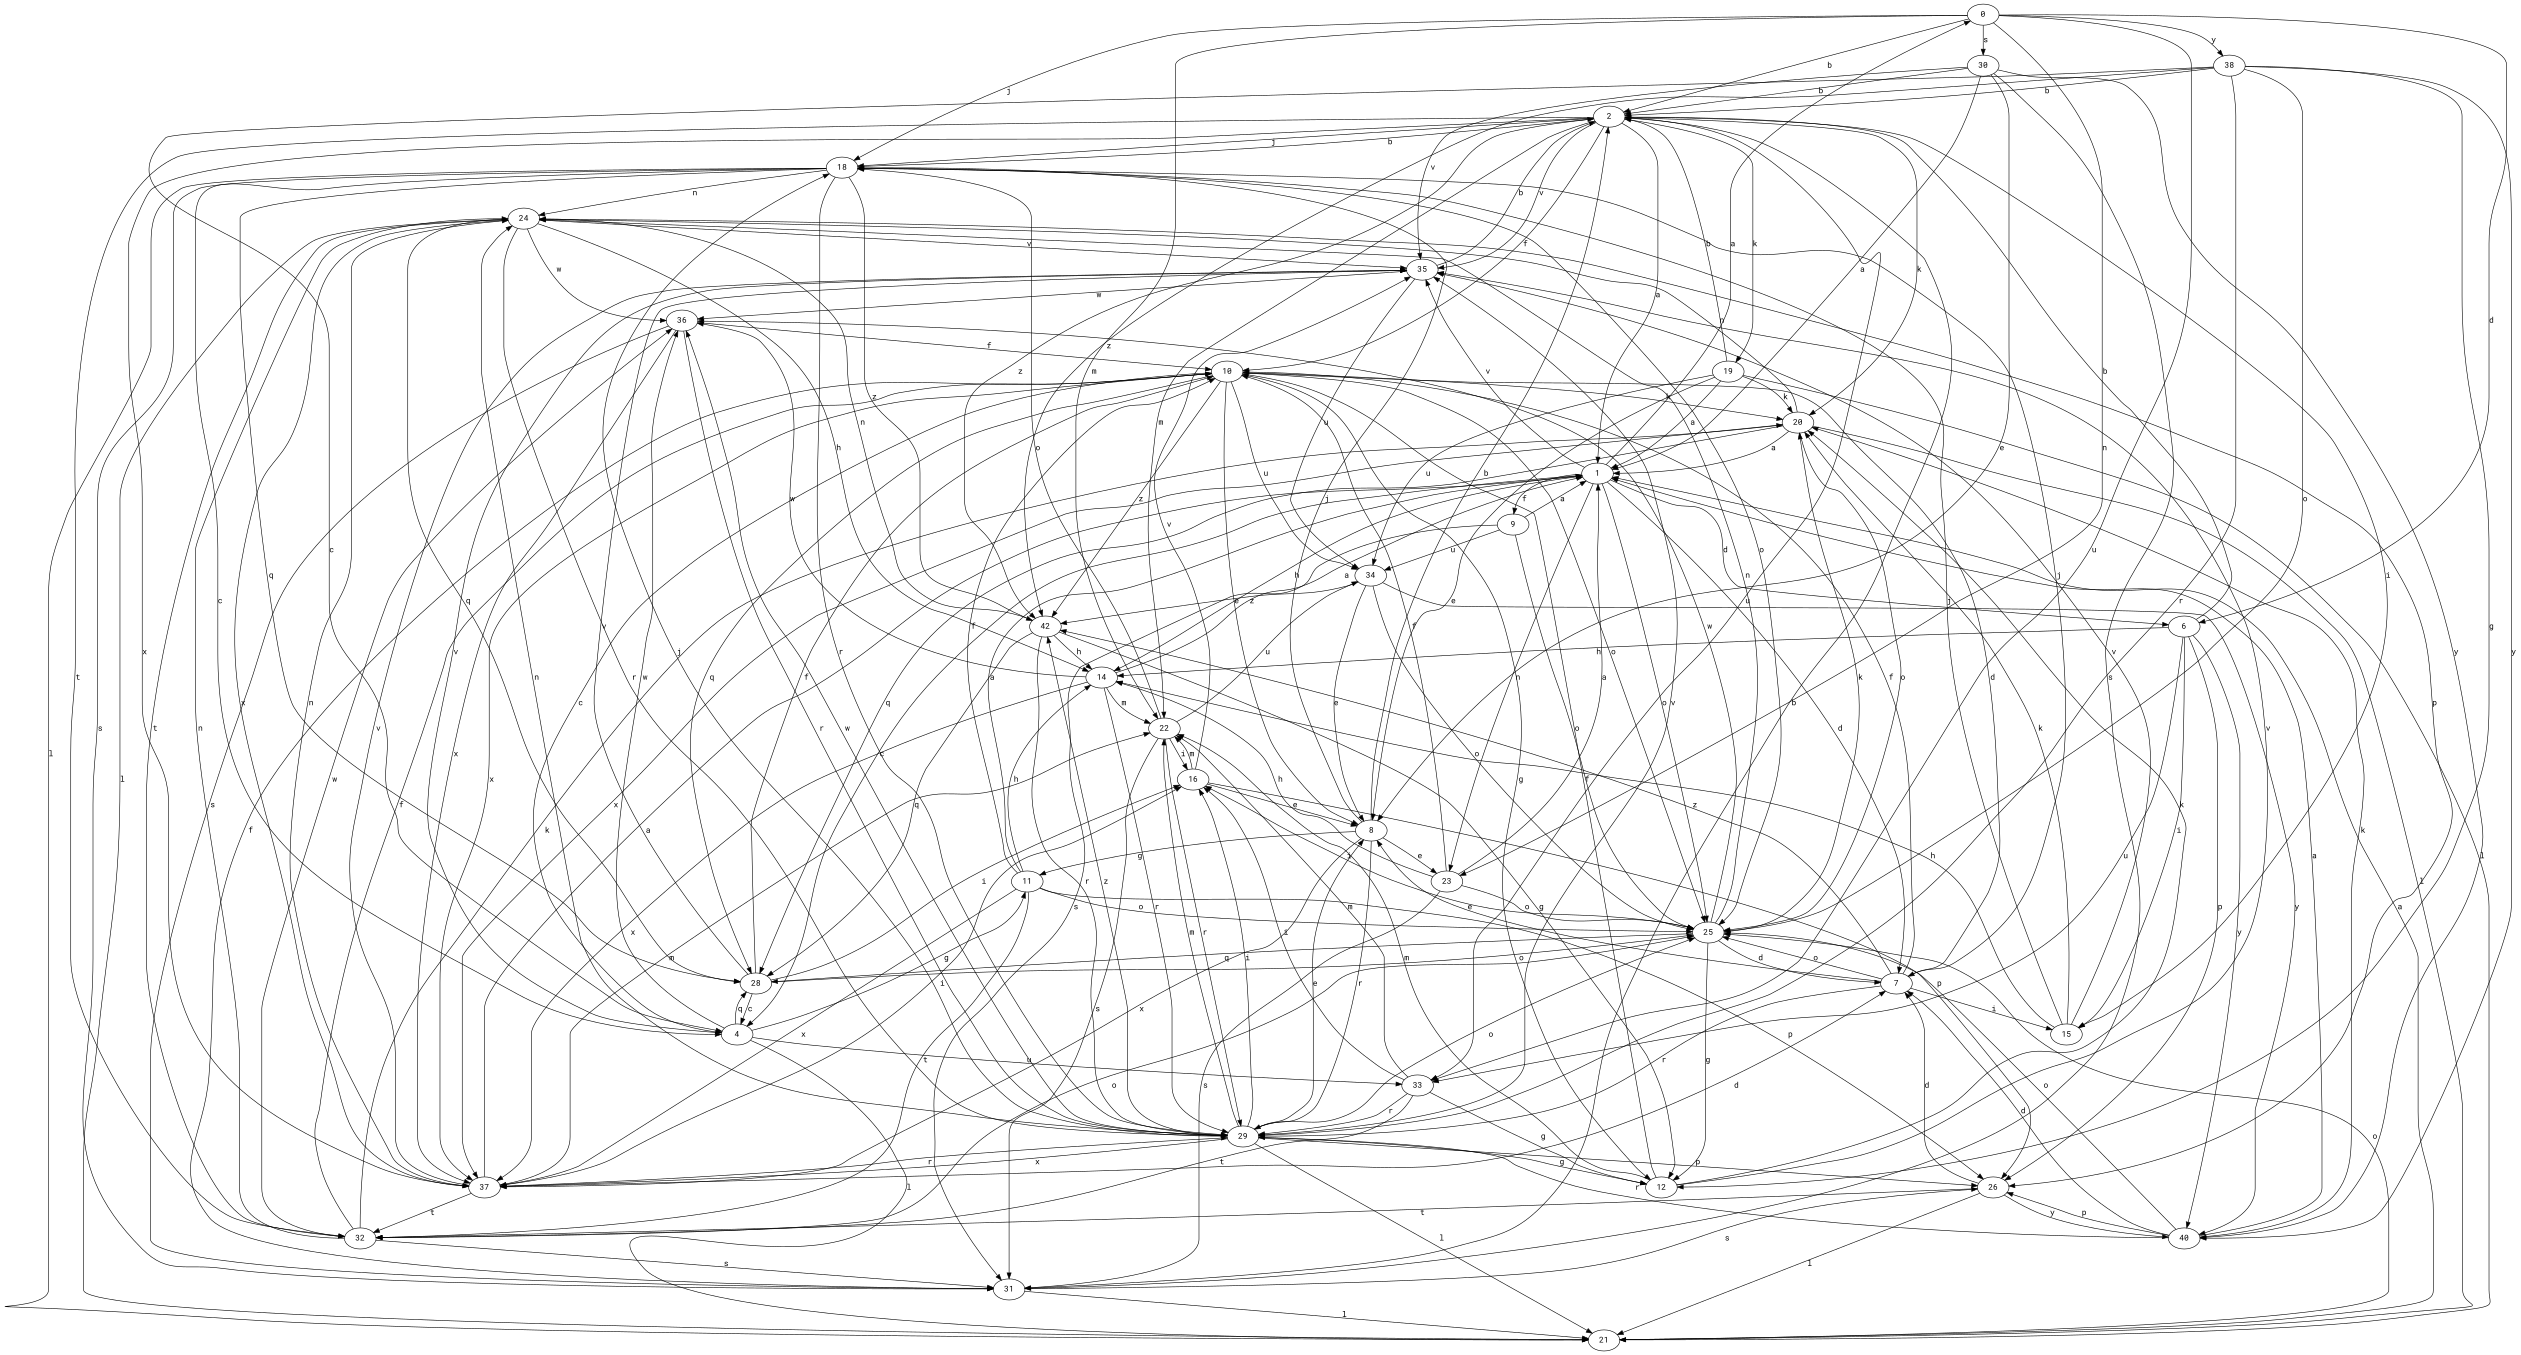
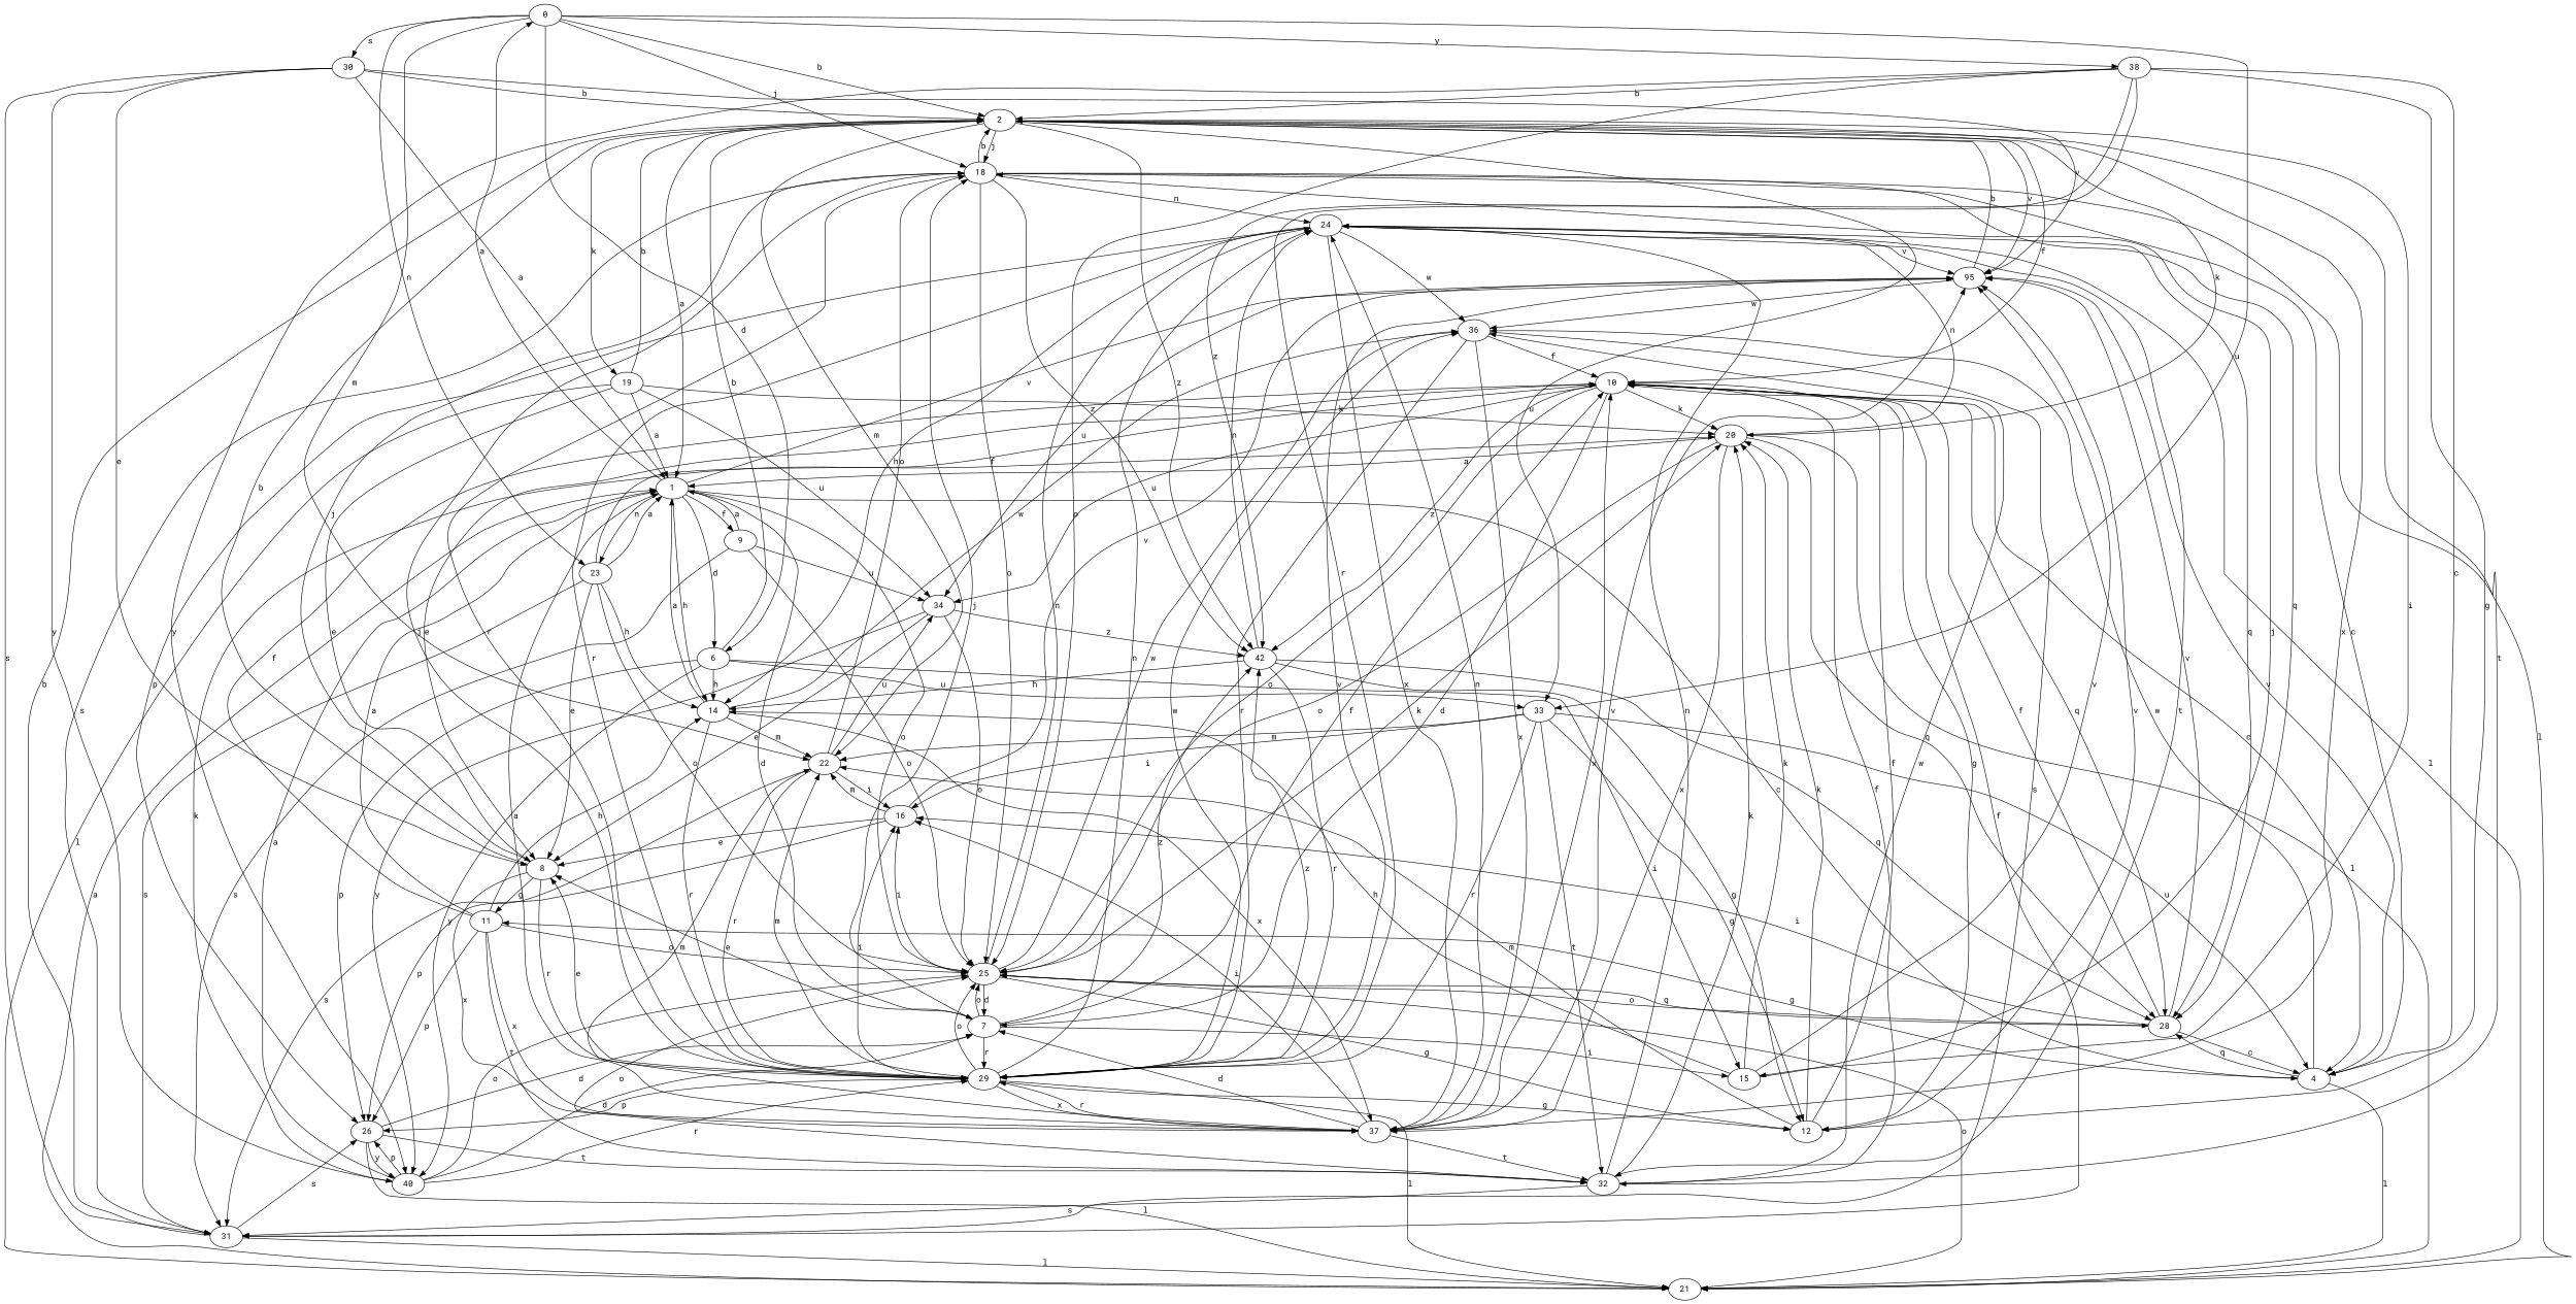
  strict digraph {
    fontname="Roboto Mono"
    node [fontname="Roboto Mono"]
    edge [fontname="Roboto Mono"]
    0
    2
    6
    18
    22
    23
    30
    33
    38
    1
-   35
+   35 [label=95]
    10
    15
    19
    20
    32
    37
    42
    14
    26
    40
    4
    25
    21
    28
    29
    31
    24
    34
    16
    8
    12
    7
    9
    11
    36
    0 -> 2 [label=b]
    0 -> 6 [label=d]
    0 -> 18 [label=j]
    0 -> 22 [label=m]
    0 -> 23 [label=n]
    0 -> 30 [label=s]
    0 -> 33 [label=u]
    0 -> 38 [label=y]
    2 -> 18 [label=j]
    2 -> 22 [label=m]
    2 -> 33 [label=u]
    2 -> 1 [label=a]
    2 -> 35 [label=v]
    2 -> 10 [label=f]
    2 -> 15 [label=i]
    2 -> 19 [label=k]
    2 -> 20 [label=k]
    2 -> 32 [label=t]
    2 -> 37 [label=x]
    2 -> 42 [label=z]
    6 -> 2 [label=b]
    6 -> 33 [label=u]
    6 -> 15 [label=i]
    6 -> 14 [label=h]
    6 -> 26 [label=p]
    6 -> 40 [label=y]
    18 -> 2 [label=b]
    18 -> 42 [label=z]
    18 -> 4 [label=c]
    18 -> 25 [label=o]
    18 -> 21 [label=l]
    18 -> 28 [label=q]
    18 -> 29 [label=r]
    18 -> 31 [label=s]
    18 -> 24 [label=n]
    22 -> 18 [label=o]
    22 -> 29 [label=r]
    22 -> 31 [label=s]
    22 -> 34 [label=u]
    22 -> 16 [label=i]
    23 -> 1 [label=a]
    23 -> 10 [label=f]
    23 -> 14 [label=h]
    23 -> 25 [label=o]
    23 -> 31 [label=s]
-   8 -> 23 [label=e]
+   23 -> 8 [label=e]
    30 -> 2 [label=b]
    30 -> 1 [label=a]
    30 -> 35 [label=v]
    30 -> 40 [label=y]
    30 -> 31 [label=s]
    30 -> 8 [label=e]
    33 -> 22 [label=m]
    33 -> 32 [label=t]
    33 -> 29 [label=r]
    33 -> 16 [label=i]
    33 -> 12 [label=g]
    38 -> 2 [label=b]
    38 -> 42 [label=z]
    38 -> 40 [label=y]
    38 -> 4 [label=c]
    38 -> 25 [label=o]
    38 -> 29 [label=r]
    38 -> 12 [label=g]
    1 -> 0 [label=a]
    1 -> 6 [label=d]
    1 -> 23 [label=n]
    1 -> 35 [label=v]
    1 -> 14 [label=h]
    1 -> 4 [label=c]
    1 -> 25 [label=o]
    1 -> 7 [label=d]
    1 -> 9 [label=f]
    35 -> 2 [label=b]
    35 -> 34 [label=u]
    35 -> 36 [label=w]
    10 -> 20 [label=k]
-   10 -> 37 [label=x]
+   37 -> 10 [label=x]
    10 -> 42 [label=z]
    10 -> 4 [label=c]
    10 -> 25 [label=o]
    10 -> 28 [label=q]
    10 -> 34 [label=u]
    10 -> 8 [label=e]
    10 -> 12 [label=g]
    10 -> 7 [label=d]
    15 -> 18 [label=j]
    15 -> 35 [label=v]
    15 -> 20 [label=k]
    15 -> 14 [label=h]
    19 -> 2 [label=b]
    19 -> 1 [label=a]
    19 -> 20 [label=k]
    19 -> 21 [label=l]
    19 -> 34 [label=u]
    19 -> 8 [label=e]
    20 -> 1 [label=a]
    20 -> 37 [label=x]
    20 -> 25 [label=o]
    20 -> 21 [label=l]
    20 -> 28 [label=q]
    20 -> 24 [label=n]
    32 -> 10 [label=f]
    32 -> 20 [label=k]
    32 -> 25 [label=o]
    32 -> 31 [label=s]
    32 -> 24 [label=n]
    32 -> 36 [label=w]
    37 -> 22 [label=m]
    37 -> 1 [label=a]
    37 -> 35 [label=v]
    37 -> 32 [label=t]
    37 -> 29 [label=r]
    37 -> 24 [label=n]
    37 -> 16 [label=i]
    37 -> 7 [label=d]
    42 -> 14 [label=h]
    42 -> 28 [label=q]
    42 -> 29 [label=r]
    42 -> 24 [label=n]
    42 -> 12 [label=g]
    14 -> 22 [label=m]
    14 -> 1 [label=a]
    14 -> 37 [label=x]
    14 -> 29 [label=r]
    14 -> 36 [label=w]
    26 -> 32 [label=t]
    26 -> 40 [label=y]
    26 -> 21 [label=l]
    26 -> 7 [label=d]
    40 -> 1 [label=a]
    40 -> 20 [label=k]
    40 -> 26 [label=p]
    40 -> 25 [label=o]
    40 -> 29 [label=r]
    40 -> 7 [label=d]
-   4 -> 33 [label=u]
+   33 -> 4 [label=u]
    4 -> 35 [label=v]
    4 -> 21 [label=l]
    4 -> 28 [label=q]
    4 -> 11 [label=g]
    4 -> 36 [label=w]
    25 -> 20 [label=k]
    25 -> 28 [label=q]
    25 -> 24 [label=n]
    25 -> 16 [label=i]
    25 -> 12 [label=g]
    25 -> 7 [label=d]
    25 -> 36 [label=w]
    21 -> 1 [label=a]
    21 -> 25 [label=o]
    28 -> 35 [label=v]
    28 -> 10 [label=f]
    28 -> 4 [label=c]
    28 -> 25 [label=o]
    28 -> 16 [label=i]
    29 -> 18 [label=j]
    29 -> 22 [label=m]
    29 -> 35 [label=v]
    29 -> 37 [label=x]
    29 -> 42 [label=z]
    29 -> 26 [label=p]
    29 -> 25 [label=o]
    29 -> 21 [label=l]
    29 -> 24 [label=n]
    29 -> 16 [label=i]
    29 -> 8 [label=e]
    29 -> 12 [label=g]
    29 -> 36 [label=w]
    31 -> 2 [label=b]
    31 -> 10 [label=f]
    31 -> 26 [label=s]
    31 -> 21 [label=l]
    24 -> 35 [label=v]
    24 -> 32 [label=t]
    24 -> 37 [label=x]
    24 -> 14 [label=h]
    24 -> 26 [label=p]
    24 -> 21 [label=l]
    24 -> 28 [label=q]
    24 -> 29 [label=r]
    24 -> 36 [label=w]
    34 -> 42 [label=z]
    34 -> 40 [label=y]
    34 -> 25 [label=o]
    34 -> 8 [label=e]
    16 -> 22 [label=m]
    16 -> 35 [label=v]
    16 -> 26 [label=p]
    16 -> 8 [label=e]
    8 -> 2 [label=b]
    8 -> 18 [label=j]
    8 -> 37 [label=x]
    8 -> 29 [label=r]
    8 -> 11 [label=g]
    12 -> 22 [label=m]
    12 -> 35 [label=v]
    12 -> 10 [label=f]
    12 -> 20 [label=k]
    7 -> 18 [label=j]
    7 -> 10 [label=f]
    7 -> 15 [label=i]
    7 -> 42 [label=z]
    7 -> 25 [label=o]
    7 -> 29 [label=r]
    7 -> 8 [label=e]
    9 -> 1 [label=a]
    9 -> 25 [label=o]
    9 -> 31 [label=s]
    9 -> 34 [label=u]
    11 -> 1 [label=a]
    11 -> 10 [label=f]
    11 -> 32 [label=t]
    11 -> 37 [label=x]
    11 -> 14 [label=h]
    11 -> 26 [label=p]
    11 -> 25 [label=o]
    36 -> 10 [label=f]
    36 -> 37 [label=x]
    36 -> 29 [label=r]
    36 -> 31 [label=s]
  }
